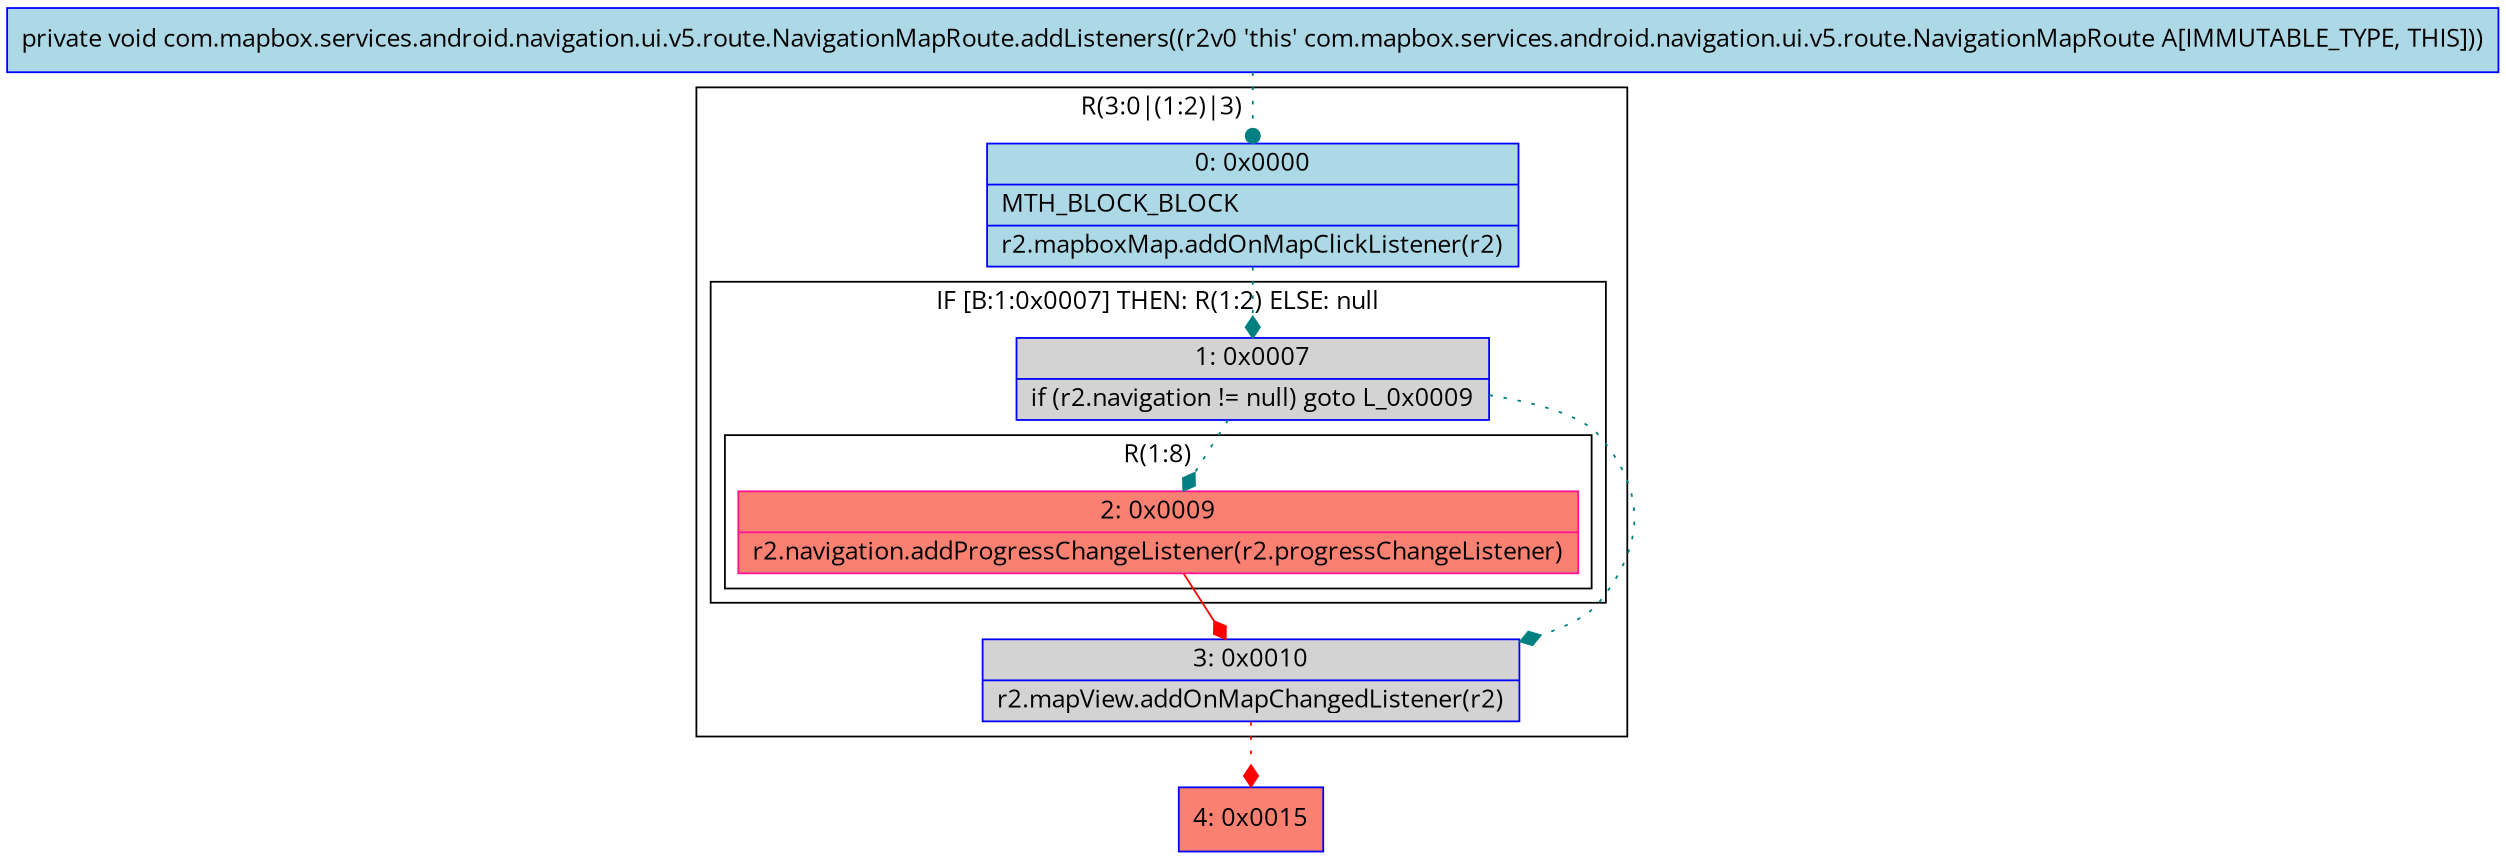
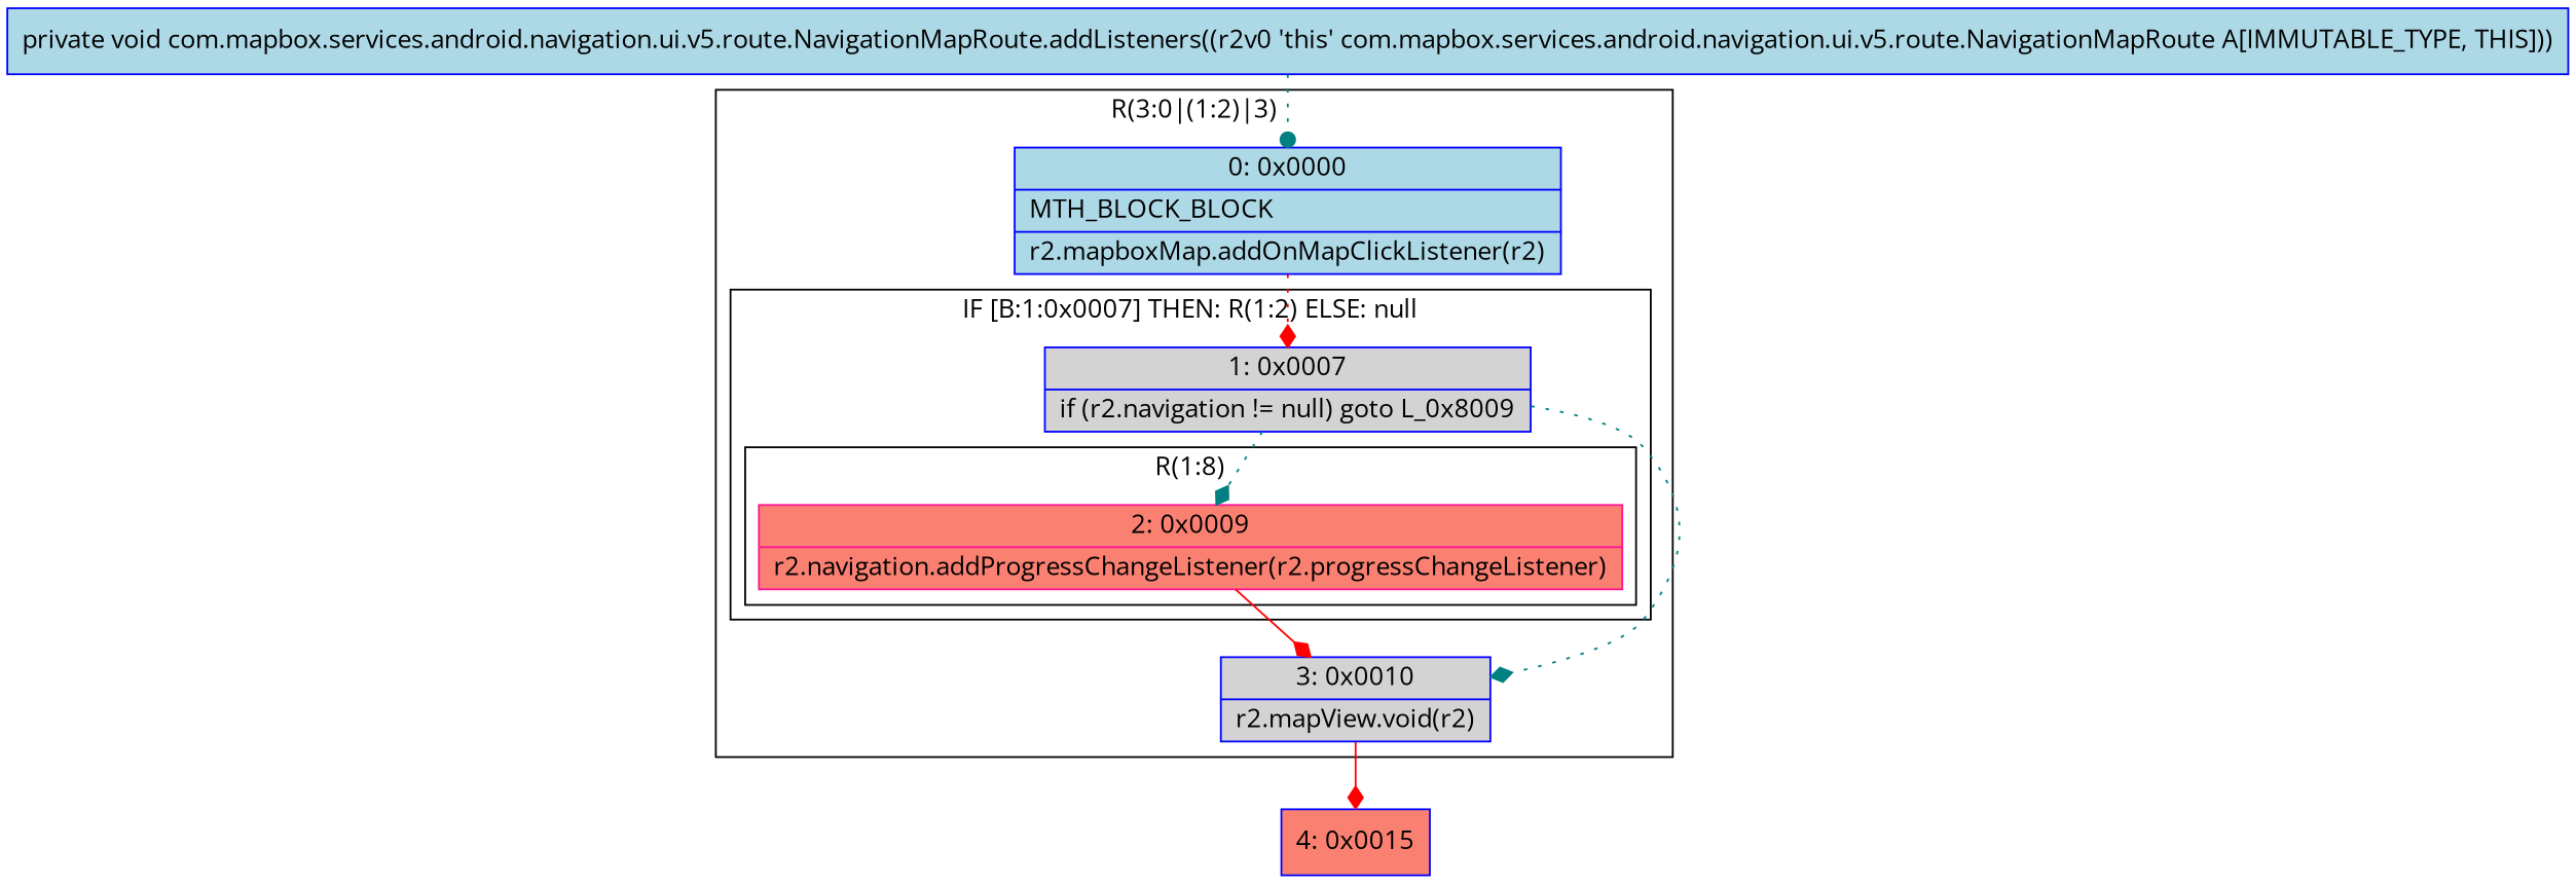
  digraph {
    fontname="Open Sans"
    node [color=blue fillcolor=salmon fontname="Open Sans" shape=record style=filled]
    edge [arrowhead=diamond color=teal fontname="Open Sans" style=dotted]
    n1 [color=deeppink label="{2\:\ 0x0009|r2.navigation.addProgressChangeListener(r2.progressChangeListener)\l}"]
-   n2 [fillcolor=lightgrey label="{1\:\ 0x0007|if (r2.navigation != null) goto L_0x0009\l}"]
+   n2 [fillcolor=lightgrey label="{1\:\ 0x0007|if (r2.navigation != null) goto L_0x8009\l}"]
    n3 [fillcolor=lightblue label="{0\:\ 0x0000|MTH_BLOCK_BLOCK\l|r2.mapboxMap.addOnMapClickListener(r2)\l}"]
-   n4 [fillcolor=lightgrey label="{3\:\ 0x0010|r2.mapView.addOnMapChangedListener(r2)\l}"]
+   n4 [fillcolor=lightgrey label="{3\:\ 0x0010|r2.mapView.void(r2)\l}"]
    n5 [label="{4\:\ 0x0015}"]
    n6 [fillcolor=lightblue label="{private void com.mapbox.services.android.navigation.ui.v5.route.NavigationMapRoute.addListeners((r2v0 'this' com.mapbox.services.android.navigation.ui.v5.route.NavigationMapRoute A[IMMUTABLE_TYPE, THIS])) }"]
    subgraph cluster_1 {
      label="R(3:0|(1:2)|3)"
      n3
      n4
      subgraph cluster_2 {
        label="IF [B:1:0x0007] THEN: R(1:2) ELSE: null"
        n2
        subgraph cluster_3 {
          label="R(1:8)"
          n1
        }
      }
    }
    n1 -> n4 [color=red style=solid]
    n2 -> n1
    n2 -> n4
-   n3 -> n2
-   n4 -> n5 [color=red]
+   n3 -> n2 [color=red]
+   n4 -> n5 [color=red style=solid]
    n6 -> n3 [arrowhead=dot]
  }
